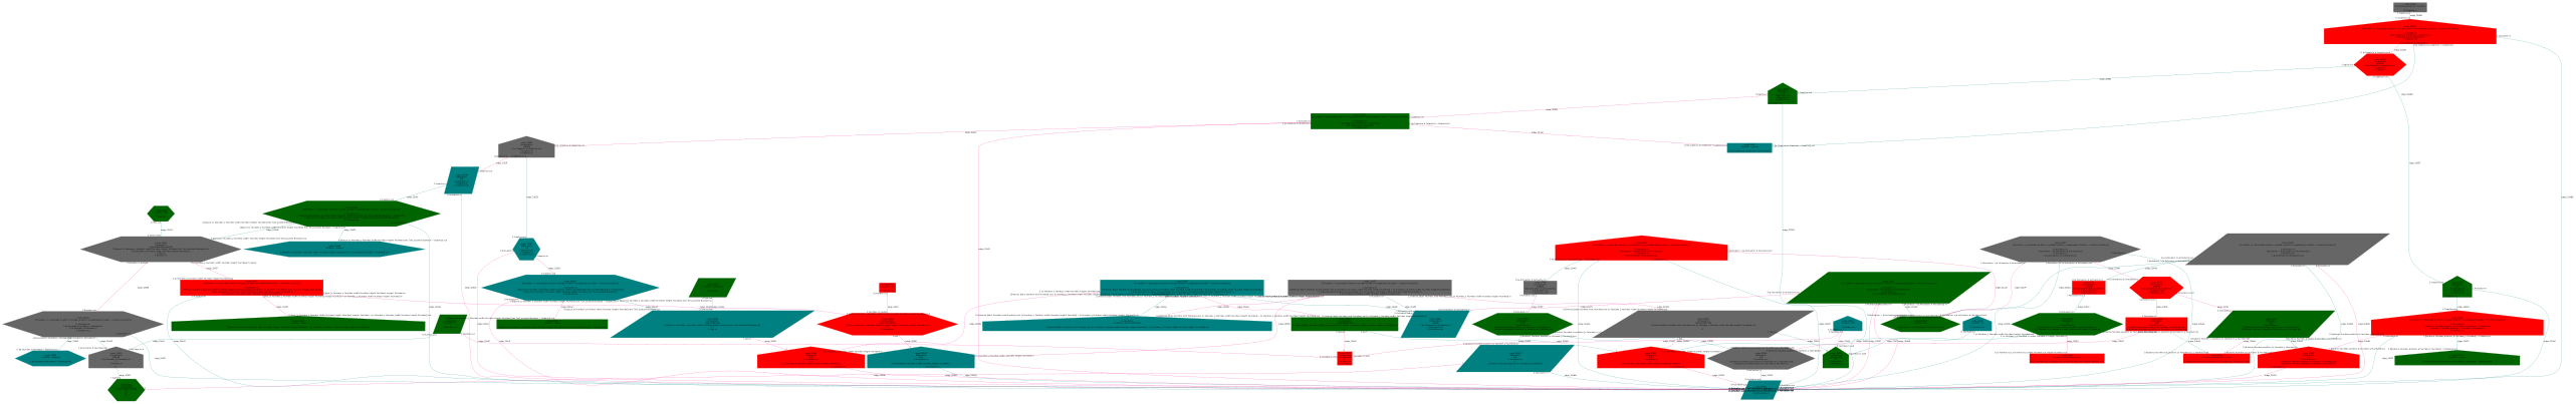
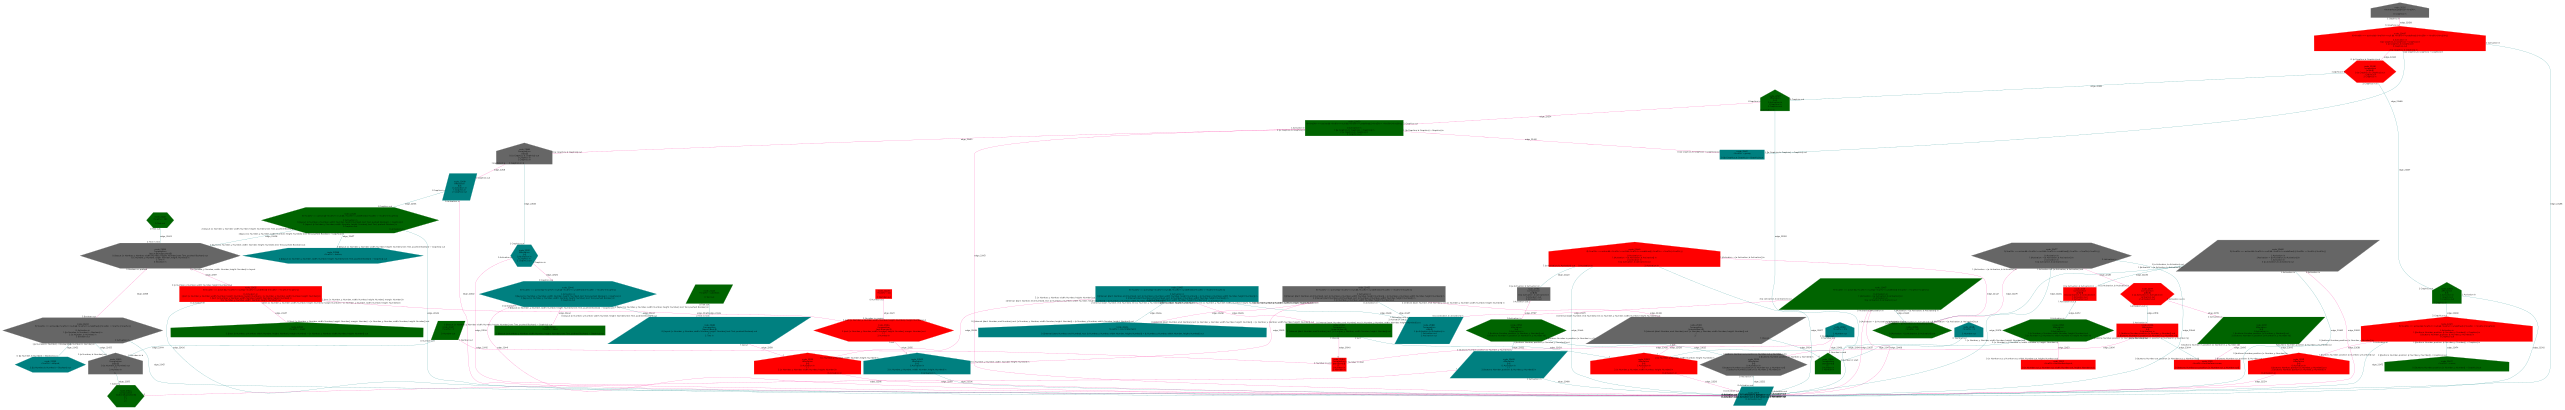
  digraph {
    fontname=Montserrat
    node [color=darkgreen fontname=Montserrat shape=house style=filled]
    edge [arrowHead=none arrowsize=1 color=teal dir=none fontname=Montserrat headlabel="0: Activation out" taillabel="0: Activation in"]
    n1 [color=red label="node_21521\n<%=a0%>=theInterface.mouse;\n\n0: {buttons: Number out, position: {x: Number out, y: Number out}}" shape=box]
    n2 [color=red label="node_21523\n<%=a0%>=theInterface.layout;\n\n0: {x: Number out, y: Number out, width: Number out, height: Number out}" shape=box]
-   n3 [color=gray40 label="node_21525\ntheInterface.graphics=<%=a0%>;\n\n0: Graphics in" shape=box]
+   n3 [color=gray40 label="node_21525\ntheInterface.graphics=<%=a0%>;\n\n0: Graphics in"]
    n4 [color=red label="node_22487\nif(<%=a0%> === active && <%=a1%>!==null && <%=a1%>!==undefined) {<%=a3%> = <%=a1%>(<%=a2%>);}\n\n0: Activation in\n1: {{a: Graphics, b: Graphics} -> Graphics} in\n2: {a: Graphics, b: Graphics} in\n3: Graphics out"]
    n5 [label="node_21544\nComposition\n{buttons:$,position:$}\n0: ?\n1: ?\n2: ?" shape=hexagon]
    n6 [color=red label="node_21584\nComposition\n{rect:$margin:$}\n0: {rect: {x: Number, y: Number, width: Number, height: Number}, margin: Number} out\n1: ?\n2: Number in" shape=hexagon]
    n7 [color=teal label="node_22503\nAffectation\n$=$\n0: Activation in\n1: ?\n2: {x: Number, y: Number, width: Number, height: Number} in"]
    n8 [color=gray40 label="node_21620\nComposition\n{a:$,b:$}\n0: {a: Number, b: Number} out\n1: ?\n2: Number in"]
    n9 [color=gray40 label="node_21636\nComposition\n{layout:$text:$pushed:$}\n0: {layout: {x: Number, y: Number, width: Number, height: Number}, text: Text, pushed: Boolean} out\n1: {x: Number, y: Number, width: Number, height: Number} in\n2: Text in\n3: Boolean in" shape=hexagon]
    n10 [color=red label="node_22425\nif(<%=a0%> === active && <%=a1%>!==null && <%=a1%>!==undefined) {<%=a3%> = <%=a1%>(<%=a2%>);}\n\n0: Activation in\n1: {{rect: {x: Number, y: Number, width: Number, height: Number}, margin: Number} -> {x: Number, y: Number, width: Number, height: Number}} in\n2: {rect: {x: Number, y: Number, width: Number, height: Number}, margin: Number} in\n3: {x: Number, y: Number, width: Number, height: Number} out" shape=box]
    n11 [color=gray40 label="node_22430\nif(<%=a0%> === active && <%=a1%>!==null && <%=a1%>!==undefined) {<%=a3%> = <%=a1%>(<%=a2%>);}\n\n0: Activation in\n1: {{a: Number, b: Number} -> Boolean} in\n2: {a: Number, b: Number} in\n3: Boolean out" shape=hexagon]
    n12 [color=teal label="node_21682\nComposition\n{layout:$text:$}\n0: {layout: {x: Number, y: Number, width: Number, height: Number}, text: Text, pushed: Boolean} out\n1: ?\n2: Text in" shape=parallelogram]
    n13 [color=red label="node_22515\nAffectation\n$=$\n0: Activation in\n1: ?\n2: {x: Number, y: Number, width: Number, height: Number} in"]
    n14 [label="node_21760\nAffectation\n$=$\n0: Activation in\n1: {buttons: Number, position: {x: Number, y: Number}} out\n2: {buttons: Number in, position: {x: Number in, y: Number in}}" shape=hexagon]
    n15 [color=teal label="node_22495\nAffectation\n$=$\n0: Activation in\n1: ?\n2: {buttons: Number, position: {x: Number, y: Number}} in" shape=parallelogram]
    n16 [color=gray40 label="node_22519\nAffectation\n$=$\n0: Activation in\n1: {buttons: Number out, position: {x: Number out, y: Number out}}\n2: {buttons: Number, position: {x: Number, y: Number}} in" shape=hexagon]
    n17 [color=gray40 label="node_21786\nComposition\n{a:$b:$}\n0: {a: Activation, b: Activation} in\n1: Activation out\n2: Activation out" shape=box]
    n18 [color=gray40 label="node_21866\nComposition\n{a:$,b:$}\n0: {a: Graphics, b: Graphics} out\n1: Graphics in\n2: Graphics in"]
    n19 [color=teal label="node_22499\nAffectation\n$=$\n0: Activation in\n1: Graphics in\n2: Graphics out" shape=parallelogram]
    n20 [color=teal label="node_22511\nAffectation\n$=$\n0: Activation in\n1: Graphics in\n2: Graphics out" shape=hexagon]
    n21 [label="node_21895\nComposition\n{start:$end:$}\n0: ?\n1: Number in\n2: Number in"]
    n22 [color=gray40 label="node_21903\nComposition\n{interval:$rect:$}\n0: {interval: {start: Number, end: Number}, rect: {x: Number, y: Number, width: Number, height: Number}} out\n1: ?\n2: ?" shape=parallelogram]
    n23 [color=red label="node_22523\nAffectation\n$=$\n0: Activation in\n1: ?\n2: {x: Number, y: Number, width: Number, height: Number} in"]
    n24 [color=red label="node_21934\nComposition\n{start:$end:$}\n0: ?\n1: Number in\n2: Number in" shape=box]
    n25 [label="node_21938\nComposition\n{interval:$rect:$}\n0: {interval: {start: Number, end: Number}, rect: {x: Number, y: Number, width: Number, height: Number}} out\n1: ?\n2: ?" shape=box]
    n26 [color=teal label="node_21980\nComposition\n{a:$b:$}\n0: {a: Activation, b: Activation} in\n1: Activation out\n2: Activation out" shape=parallelogram]
    n27 [color=red label="node_22096\nAffectation\n$=$\n0: Activation in\n1: {buttons: Number, position: {x: Number, y: Number}} out\n2: {buttons: Number in, position: {x: Number in, y: Number in}}" shape=box]
    n28 [label="node_22101\nAffectation\n$=$\n0: Activation in\n1: {buttons: Number, position: {x: Number, y: Number}} out\n2: {buttons: Number in, position: {x: Number in, y: Number in}}" shape=parallelogram]
    n29 [color=red label="node_22531\nAffectation\n$=$\n0: Activation in\n1: {buttons: Number, position: {x: Number, y: Number}} out\n2: {buttons: Number, position: {x: Number, y: Number}} in"]
    n30 [color=red label="node_22117\nComposition\n{a:$b:$}\n0: {a: Activation, b: Activation} in\n1: Activation out\n2: Activation out" shape=hexagon]
    n31 [label="node_22190\nAffectation\n$=$\n0: Activation in\n1: {x: Number, y: Number, width: Number, height: Number} out\n2: {x: Number in, y: Number in, width: Number in, height: Number in}" shape=hexagon]
    n32 [color=red label="node_22211\nComposition\n{a:$b:$}\n0: {a: Activation, b: Activation} in\n1: Activation out\n2: Activation out" shape=box]
    n33 [color=red label="node_22280\nComposition\n{a:$,b:$}\n0: {a: Graphics, b: Graphics} out\n1: Graphics in\n2: Graphics in" shape=hexagon]
    n34 [label="node_22527\nAffectation\n$=$\n0: Activation in\n1: Graphics in\n2: Graphics out"]
    n35 [label="node_22539\nAffectation\n$=$\n0: Activation in\n1: Graphics in\n2: Graphics out"]
    n36 [color=teal label="node_22301\n<%=a0%> = active;\n\n0: Activation out" shape=parallelogram]
    n37 [color=teal label="node_22388\n<%=a0%> = button;\n\n0: {{layout: {x: Number, y: Number, width: Number, height: Number}, text: Text, pushed: Boolean} -> Graphics} out" shape=hexagon]
    n38 [label="node_22390\n<%=a0%> = inset;\n\n0: {{rect: {x: Number, y: Number, width: Number, height: Number}, margin: Number} -> {x: Number, y: Number, width: Number, height: Number}} out"]
    n39 [color=teal label="node_22392\n<%=a0%> = isEqual;\n\n0: {{a: Number, b: Number} -> Boolean} out" shape=hexagon]
    n40 [label="node_22394\n<%=a0%> = label;\n\n0: {{layout: {x: Number, y: Number, width: Number, height: Number}, text: Text, pushed: Boolean} -> Graphics} out" shape=box]
    n41 [label="node_22396\n<%=a0%> = all;\n\n0: {Activation -> {a: Activation, b: Activation}} out" shape=hexagon]
    n42 [color=teal label="node_22401\n<%=a0%> = group;\n\n0: {{a: Graphics, b: Graphics} -> Graphics} out" shape=box]
    n43 [color=teal label="node_22404\n<%=a0%> = columnElement;\n\n0: {{interval: {start: Number, end: Number}, rect: {x: Number, y: Number, width: Number, height: Number}} -> {x: Number, y: Number, width: Number, height: Number}} out"]
    n44 [label="node_22407\n<%=a0%> = cursor;\n\n0: {{buttons: Number, position: {x: Number, y: Number}} -> Graphics} out"]
    n45 [color=red label="node_22409\n<%=a0%> = 20;\n\n0: Number out" shape=box]
    n46 [label="node_22412\n<%=a0%> = 1;\n\n0: Number out" shape=parallelogram]
    n47 [color=teal label="node_22416\n<%=a0%> = 0;\n\n0: Number out"]
    n48 [color=teal label="node_22418\n<%=a0%> = 0.5;\n\n0: Number out"]
    n49 [label="node_22421\n<%=a0%> = OK;\n\n0: Text out" shape=hexagon]
    n50 [label="node_22423\n<%=a0%> = Labeltext;\n\n0: Text out" shape=parallelogram]
    n51 [label="node_22435\nif(<%=a0%> === active && <%=a1%>!==null && <%=a1%>!==undefined) {<%=a3%> = <%=a1%>(<%=a2%>);}\n\n0: Activation in\n1: {{layout: {x: Number, y: Number, width: Number, height: Number}, text: Text, pushed: Boolean} -> Graphics} in\n2: {layout: {x: Number, y: Number, width: Number, height: Number}, text: Text, pushed: Boolean} in\n3: Graphics out" shape=hexagon]
    n52 [color=teal label="node_22440\nif(<%=a0%> === active && <%=a1%>!==null && <%=a1%>!==undefined) {<%=a3%> = <%=a1%>(<%=a2%>);}\n\n0: Activation in\n1: {{layout: {x: Number, y: Number, width: Number, height: Number}, text: Text, pushed: Boolean} -> Graphics} in\n2: {layout: {x: Number, y: Number, width: Number, height: Number}, text: Text, pushed: Boolean} in\n3: Graphics out" shape=hexagon]
    n53 [color=red label="node_22445\nif(<%=a0%> === active && <%=a1%>!==null && <%=a1%>!==undefined) {<%=a3%> = <%=a1%>(<%=a2%>);}\n\n0: Activation in\n1: {Activation -> {a: Activation, b: Activation}} in\n2: Activation in\n3: {a: Activation, b: Activation} out"]
    n54 [label="node_22450\nif(<%=a0%> === active && <%=a1%>!==null && <%=a1%>!==undefined) {<%=a3%> = <%=a1%>(<%=a2%>);}\n\n0: Activation in\n1: {{a: Graphics, b: Graphics} -> Graphics} in\n2: {a: Graphics, b: Graphics} in\n3: Graphics out" shape=box]
    n55 [color=gray40 label="node_22455\nif(<%=a0%> === active && <%=a1%>!==null && <%=a1%>!==undefined) {<%=a3%> = <%=a1%>(<%=a2%>);}\n\n0: Activation in\n1: {{interval: {start: Number, end: Number}, rect: {x: Number, y: Number, width: Number, height: Number}} -> {x: Number, y: Number, width: Number, height: Number}} in\n2: {interval: {start: Number, end: Number}, rect: {x: Number, y: Number, width: Number, height: Number}} in\n3: {x: Number, y: Number, width: Number, height: Number} out" shape=box]
    n56 [color=teal label="node_22461\nif(<%=a0%> === active && <%=a1%>!==null && <%=a1%>!==undefined) {<%=a3%> = <%=a1%>(<%=a2%>);}\n\n0: Activation in\n1: {{interval: {start: Number, end: Number}, rect: {x: Number, y: Number, width: Number, height: Number}} -> {x: Number, y: Number, width: Number, height: Number}} in\n2: {interval: {start: Number, end: Number}, rect: {x: Number, y: Number, width: Number, height: Number}} in\n3: {x: Number, y: Number, width: Number, height: Number} out" shape=box]
    n57 [label="node_22467\nif(<%=a0%> === active && <%=a1%>!==null && <%=a1%>!==undefined) {<%=a3%> = <%=a1%>(<%=a2%>);}\n\n0: Activation in\n1: {Activation -> {a: Activation, b: Activation}} in\n2: Activation in\n3: {a: Activation, b: Activation} out" shape=parallelogram]
    n58 [color=red label="node_22472\nif(<%=a0%> === active && <%=a1%>!==null && <%=a1%>!==undefined) {<%=a3%> = <%=a1%>(<%=a2%>);}\n\n0: Activation in\n1: {{buttons: Number, position: {x: Number, y: Number}} -> Graphics} in\n2: {buttons: Number, position: {x: Number, y: Number}} in\n3: Graphics out"]
    n59 [color=gray40 label="node_22477\nif(<%=a0%> === active && <%=a1%>!==null && <%=a1%>!==undefined) {<%=a3%> = <%=a1%>(<%=a2%>);}\n\n0: Activation in\n1: {Activation -> {a: Activation, b: Activation}} in\n2: Activation in\n3: {a: Activation, b: Activation} out" shape=hexagon]
    n60 [color=gray40 label="node_22482\nif(<%=a0%> === active && <%=a1%>!==null && <%=a1%>!==undefined) {<%=a3%> = <%=a1%>(<%=a2%>);}\n\n0: Activation in\n1: {Activation -> {a: Activation, b: Activation}} in\n2: Activation in\n3: {a: Activation, b: Activation} out" shape=parallelogram]
    n3 -> n4 [color=deeppink headlabel="3: Graphics out" label=edge_22658 taillabel="0: Graphics in"]
    n4 -> n33 [color=deeppink headlabel="0: {a: Graphics, b: Graphics} out" label=edge_22490 taillabel="2: {a: Graphics, b: Graphics} in"]
    n4 -> n36 [label=edge_22488]
    n4 -> n42 [headlabel="0: {{a: Graphics, b: Graphics} -> Graphics} out" label=edge_22489 taillabel="1: {{a: Graphics, b: Graphics} -> Graphics} in"]
    n6 -> n7 [color=deeppink headlabel=1 label=edge_22615 taillabel="1: rect"]
    n7 -> n36 [label=edge_22506]
    n8 -> n5 [headlabel="1: buttons" label=edge_22613 taillabel="1: a"]
    n9 -> n10 [color=deeppink headlabel="3: {x: Number, y: Number, width: Number, height: Number} out" label=edge_22617 taillabel="1: {x: Number, y: Number, width: Number, height: Number} in: layout"]
    n9 -> n11 [color=deeppink headlabel="3: Boolean out" label=edge_22618 taillabel="3: Boolean in: pushed"]
    n10 -> n6 [color=deeppink headlabel="0: {rect: {x: Number, y: Number, width: Number, height: Number}, margin: Number} out" label=edge_22428 taillabel="2: {rect: {x: Number, y: Number, width: Number, height: Number}, margin: Number} in"]
    n10 -> n36 [label=edge_22426]
    n10 -> n38 [color=deeppink headlabel="0: {{rect: {x: Number, y: Number, width: Number, height: Number}, margin: Number} -> {x: Number, y: Number, width: Number, height: Number}} out" label=edge_22427 taillabel="1: {{rect: {x: Number, y: Number, width: Number, height: Number}, margin: Number} -> {x: Number, y: Number, width: Number, height: Number}} in"]
    n11 -> n8 [headlabel="0: {a: Number, b: Number} out" label=edge_22433 taillabel="2: {a: Number, b: Number} in"]
    n11 -> n36 [label=edge_22431]
    n11 -> n39 [headlabel="0: {{a: Number, b: Number} -> Boolean} out" label=edge_22432 taillabel="1: {{a: Number, b: Number} -> Boolean} in"]
    n12 -> n13 [color=deeppink headlabel=1 label=edge_22619 taillabel="1: layout"]
    n13 -> n36 [color=deeppink label=edge_22518]
    n14 -> n15 [headlabel="2: {buttons: Number, position: {x: Number, y: Number}} in" label=edge_22622 taillabel="1: {buttons: Number, position: {x: Number, y: Number}} out"]
    n14 -> n16 [headlabel="1: {buttons: Number out, position: {x: Number out, y: Number out}}" label=edge_22625 taillabel="2: {buttons: Number in, position: {x: Number in, y: Number in}}"]
    n15 -> n5 [color=deeppink headlabel=0 label=edge_22566 taillabel=1]
    n15 -> n36 [label=edge_22498]
    n16 -> n36 [label=edge_22522]
    n17 -> n14 [color=deeppink headlabel="0: Activation in" label=edge_21787 taillabel="1: Activation out: a"]
    n18 -> n19 [color=deeppink headlabel="2: Graphics out" label=edge_22631 taillabel="1: Graphics in: a"]
    n18 -> n20 [headlabel="2: Graphics out" label=edge_22633 taillabel="2: Graphics in: b"]
    n19 -> n36 [color=deeppink label=edge_22502]
    n19 -> n51 [headlabel="3: Graphics out" label=edge_22616 taillabel="1: Graphics in"]
    n20 -> n36 [color=deeppink label=edge_22514]
    n20 -> n52 [color=deeppink headlabel="3: Graphics out" label=edge_22620 taillabel="1: Graphics in"]
    n22 -> n21 [headlabel=0 label=edge_21904 taillabel="1: interval"]
    n22 -> n23 [color=deeppink headlabel=1 label=edge_22628 taillabel="2: rect"]
    n23 -> n36 [color=deeppink label=edge_22526]
    n25 -> n23 [headlabel=1 label=edge_22629 taillabel="2: rect"]
    n25 -> n24 [color=deeppink headlabel=0 label=edge_21940 taillabel="1: interval"]
    n27 -> n1 [headlabel="0: {buttons: Number out, position: {x: Number out, y: Number out}}" label=edge_22644 taillabel="2: {buttons: Number in, position: {x: Number in, y: Number in}}"]
    n27 -> n16 [color=deeppink headlabel="2: {buttons: Number, position: {x: Number, y: Number}} in" label=edge_22641 taillabel="1: {buttons: Number, position: {x: Number, y: Number}} out"]
    n28 -> n1 [color=deeppink headlabel="0: {buttons: Number out, position: {x: Number out, y: Number out}}" label=edge_22645 taillabel="2: {buttons: Number in, position: {x: Number in, y: Number in}}"]
    n28 -> n29 [headlabel="2: {buttons: Number, position: {x: Number, y: Number}} in" label=edge_22643 taillabel="1: {buttons: Number, position: {x: Number, y: Number}} out"]
    n29 -> n36 [color=deeppink label=edge_22534]
    n30 -> n27 [headlabel="0: Activation in" label=edge_22118 taillabel="1: Activation out: a"]
    n30 -> n28 [color=deeppink headlabel="0: Activation in" label=edge_22119 taillabel="2: Activation out: b"]
    n31 -> n2 [color=deeppink headlabel="0: {x: Number out, y: Number out, width: Number out, height: Number out}" label=edge_22651 taillabel="2: {x: Number in, y: Number in, width: Number in, height: Number in}"]
    n31 -> n23 [headlabel="2: {x: Number, y: Number, width: Number, height: Number} in" label=edge_22648 taillabel="1: {x: Number, y: Number, width: Number, height: Number} out"]
    n32 -> n31 [headlabel="0: Activation in" label=edge_22212 taillabel="1: Activation out: a"]
    n33 -> n34 [headlabel="2: Graphics out" label=edge_22655 taillabel="1: Graphics in: a"]
    n33 -> n35 [headlabel="2: Graphics out" label=edge_22657 taillabel="2: Graphics in: b"]
    n34 -> n36 [label=edge_22530]
    n34 -> n54 [color=deeppink headlabel="3: Graphics out" label=edge_22634 taillabel="1: Graphics in"]
    n35 -> n36 [label=edge_22542]
    n35 -> n58 [headlabel="3: Graphics out" label=edge_22639 taillabel="1: Graphics in"]
    n45 -> n6 [color=deeppink headlabel="2: Number in: margin" label=edge_22411 taillabel="0: Number out"]
    n46 -> n8 [headlabel="2: Number in: b" label=edge_22414 taillabel="0: Number out"]
    n46 -> n24 [color=deeppink headlabel="2: Number in: end" label=edge_22415 taillabel="0: Number out"]
    n47 -> n21 [headlabel="1: Number in: start" label=edge_22417 taillabel="0: Number out"]
    n48 -> n21 [color=deeppink headlabel="2: Number in: end" label=edge_22419 taillabel="0: Number out"]
    n48 -> n24 [color=deeppink headlabel="1: Number in: start" label=edge_22420 taillabel="0: Number out"]
    n49 -> n9 [headlabel="2: Text in: text" label=edge_22422 taillabel="0: Text out"]
    n50 -> n12 [headlabel="2: Text in: text" label=edge_22424 taillabel="0: Text out"]
    n51 -> n9 [headlabel="0: {layout: {x: Number, y: Number, width: Number, height: Number}, text: Text, pushed: Boolean} out" label=edge_22438 taillabel="2: {layout: {x: Number, y: Number, width: Number, height: Number}, text: Text, pushed: Boolean} in"]
    n51 -> n36 [label=edge_22436]
    n51 -> n37 [headlabel="0: {{layout: {x: Number, y: Number, width: Number, height: Number}, text: Text, pushed: Boolean} -> Graphics} out" label=edge_22437 taillabel="1: {{layout: {x: Number, y: Number, width: Number, height: Number}, text: Text, pushed: Boolean} -> Graphics} in"]
    n52 -> n12 [headlabel="0: {layout: {x: Number, y: Number, width: Number, height: Number}, text: Text, pushed: Boolean} out" label=edge_22443 taillabel="2: {layout: {x: Number, y: Number, width: Number, height: Number}, text: Text, pushed: Boolean} in"]
    n52 -> n36 [color=deeppink label=edge_22441]
    n52 -> n40 [color=deeppink headlabel="0: {{layout: {x: Number, y: Number, width: Number, height: Number}, text: Text, pushed: Boolean} -> Graphics} out" label=edge_22442 taillabel="1: {{layout: {x: Number, y: Number, width: Number, height: Number}, text: Text, pushed: Boolean} -> Graphics} in"]
    n53 -> n17 [headlabel="0: {a: Activation, b: Activation} in" label=edge_22449 taillabel="3: {a: Activation, b: Activation} out"]
    n53 -> n36 [label=edge_22446]
    n53 -> n36 [label=edge_22627 taillabel="2: Activation in"]
    n53 -> n41 [color=deeppink headlabel="0: {Activation -> {a: Activation, b: Activation}} out" label=edge_22447 taillabel="1: {Activation -> {a: Activation, b: Activation}} in"]
    n54 -> n18 [color=deeppink headlabel="0: {a: Graphics, b: Graphics} out" label=edge_22453 taillabel="2: {a: Graphics, b: Graphics} in"]
    n54 -> n36 [color=deeppink label=edge_22451]
    n54 -> n42 [color=deeppink headlabel="0: {{a: Graphics, b: Graphics} -> Graphics} out" label=edge_22452 taillabel="1: {{a: Graphics, b: Graphics} -> Graphics} in"]
    n55 -> n7 [color=deeppink headlabel="2: {x: Number, y: Number, width: Number, height: Number} in" label=edge_22635 taillabel="3: {x: Number, y: Number, width: Number, height: Number} out"]
    n55 -> n22 [color=deeppink headlabel="0: {interval: {start: Number, end: Number}, rect: {x: Number, y: Number, width: Number, height: Number}} out" label=edge_22459 taillabel="2: {interval: {start: Number, end: Number}, rect: {x: Number, y: Number, width: Number, height: Number}} in"]
    n55 -> n26 [headlabel="1: Activation out: a" label=edge_22457]
    n55 -> n43 [color=deeppink headlabel="0: {{interval: {start: Number, end: Number}, rect: {x: Number, y: Number, width: Number, height: Number}} -> {x: Number, y: Number, width: Number, height: Number}} out" label=edge_22458 taillabel="1: {{interval: {start: Number, end: Number}, rect: {x: Number, y: Number, width: Number, height: Number}} -> {x: Number, y: Number, width: Number, height: Number}} in"]
    n56 -> n13 [color=deeppink headlabel="2: {x: Number, y: Number, width: Number, height: Number} in" label=edge_22636 taillabel="3: {x: Number, y: Number, width: Number, height: Number} out"]
    n56 -> n25 [color=deeppink headlabel="0: {interval: {start: Number, end: Number}, rect: {x: Number, y: Number, width: Number, height: Number}} out" label=edge_22465 taillabel="2: {interval: {start: Number, end: Number}, rect: {x: Number, y: Number, width: Number, height: Number}} in"]
    n56 -> n26 [headlabel="2: Activation out: b" label=edge_22463]
    n56 -> n43 [headlabel="0: {{interval: {start: Number, end: Number}, rect: {x: Number, y: Number, width: Number, height: Number}} -> {x: Number, y: Number, width: Number, height: Number}} out" label=edge_22464 taillabel="1: {{interval: {start: Number, end: Number}, rect: {x: Number, y: Number, width: Number, height: Number}} -> {x: Number, y: Number, width: Number, height: Number}} in"]
    n57 -> n26 [color=deeppink headlabel="0: {a: Activation, b: Activation} in" label=edge_22471 taillabel="3: {a: Activation, b: Activation} out"]
    n57 -> n36 [color=deeppink label=edge_22468]
    n57 -> n36 [color=deeppink label=edge_22637 taillabel="2: Activation in"]
    n57 -> n41 [headlabel="0: {Activation -> {a: Activation, b: Activation}} out" label=edge_22469 taillabel="1: {Activation -> {a: Activation, b: Activation}} in"]
    n58 -> n29 [color=deeppink headlabel="1: {buttons: Number, position: {x: Number, y: Number}} out" label=edge_22638 taillabel="2: {buttons: Number, position: {x: Number, y: Number}} in"]
    n58 -> n36 [label=edge_22473]
    n58 -> n44 [headlabel="0: {{buttons: Number, position: {x: Number, y: Number}} -> Graphics} out" label=edge_22474 taillabel="1: {{buttons: Number, position: {x: Number, y: Number}} -> Graphics} in"]
    n59 -> n30 [color=deeppink headlabel="0: {a: Activation, b: Activation} in" label=edge_22481 taillabel="3: {a: Activation, b: Activation} out"]
    n59 -> n36 [label=edge_22478]
    n59 -> n36 [label=edge_22646 taillabel="2: Activation in"]
    n59 -> n41 [color=deeppink headlabel="0: {Activation -> {a: Activation, b: Activation}} out" label=edge_22479 taillabel="1: {Activation -> {a: Activation, b: Activation}} in"]
    n60 -> n32 [headlabel="0: {a: Activation, b: Activation} in" label=edge_22486 taillabel="3: {a: Activation, b: Activation} out"]
    n60 -> n36 [label=edge_22483]
    n60 -> n36 [color=deeppink label=edge_22653 taillabel="2: Activation in"]
    n60 -> n41 [headlabel="0: {Activation -> {a: Activation, b: Activation}} out" label=edge_22484 taillabel="1: {Activation -> {a: Activation, b: Activation}} in"]
  }
